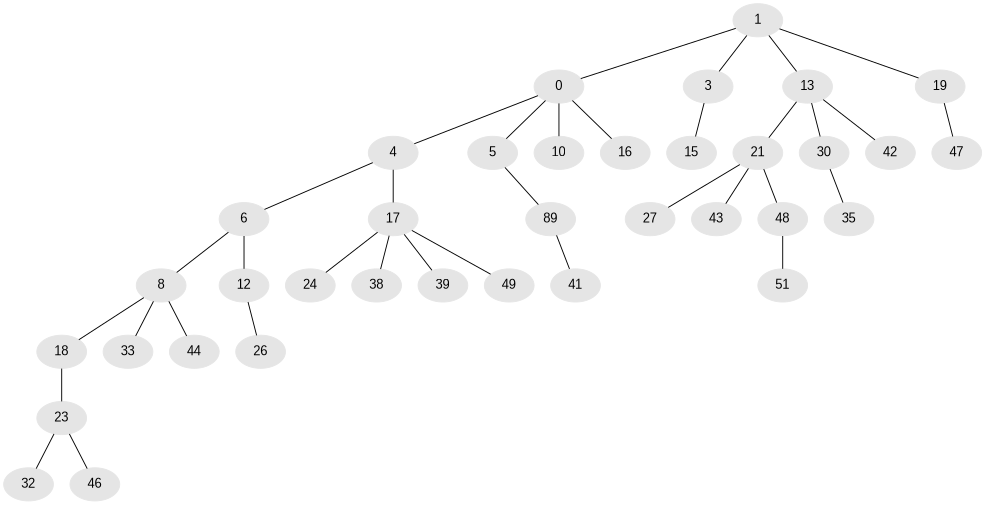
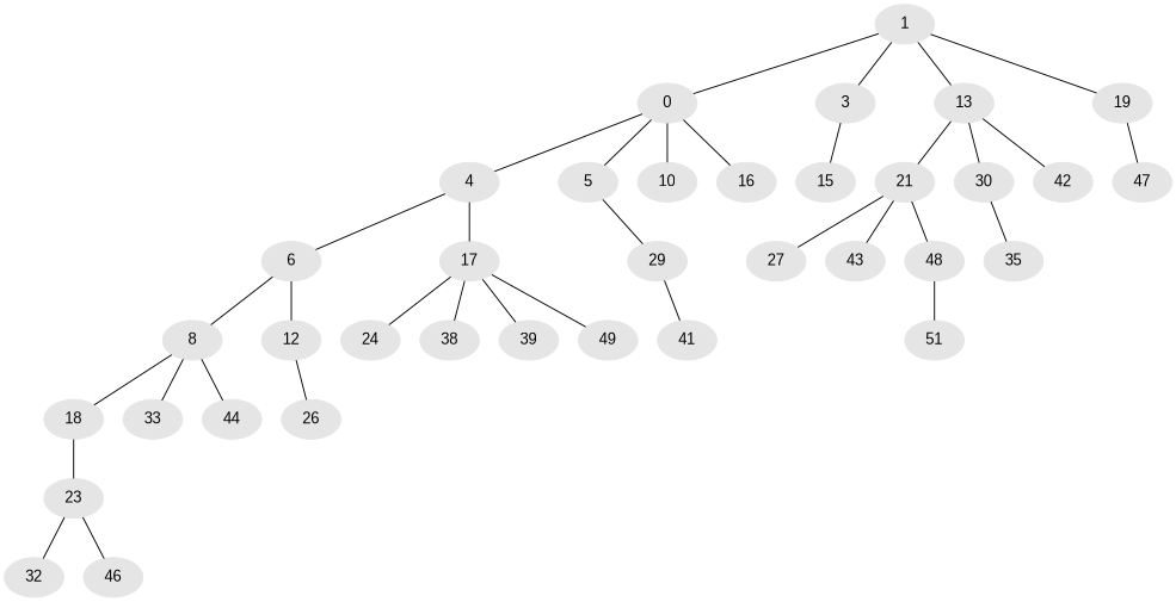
  graph {
    fontname="Liberation Sans"
    node [color=gray90 fontname="Liberation Sans" style=filled]
    edge [fontname="Liberation Sans"]
    1 [super="+11"]
    n2 [label=0 super="+25"]
    3
    13 [super="+20"]
    19 [super="+34"]
    4
    5
    10
    16
    15 [super="+53"]
    21 [super="+36"]
    30 [super="+52"]
    42 [super="+45"]
    47
    6 [super="+7"]
    17 [super="+22"]
-   29 [super="+40" label=89]
+   29 [super="+40"]
    8 [super="+9"]
    12 [super="+14"]
    24
    38
    39 [super="+54"]
    49
    41
    18 [super="+37"]
    33
    44
    26
    23 [super="+28"]
    27 [super="+50"]
    43
    48
    35
    32
    46
    51
    1 -- n2
    1 -- 3
    1 -- 13
    1 -- 19
    n2 -- 4
    n2 -- 5
    n2 -- 10
    n2 -- 16
    3 -- 15
    13 -- 21
    13 -- 30
    13 -- 42
    19 -- 47
    4 -- 6
    4 -- 17
    5 -- 29
    21 -- 27
    21 -- 43
    21 -- 48
    30 -- 35
    6 -- 8
    6 -- 12
    17 -- 24
    17 -- 38
    17 -- 39
    17 -- 49
    29 -- 41
    8 -- 18
    8 -- 33
    8 -- 44
    12 -- 26
    18 -- 23
    23 -- 32
    23 -- 46
    48 -- 51
  }
